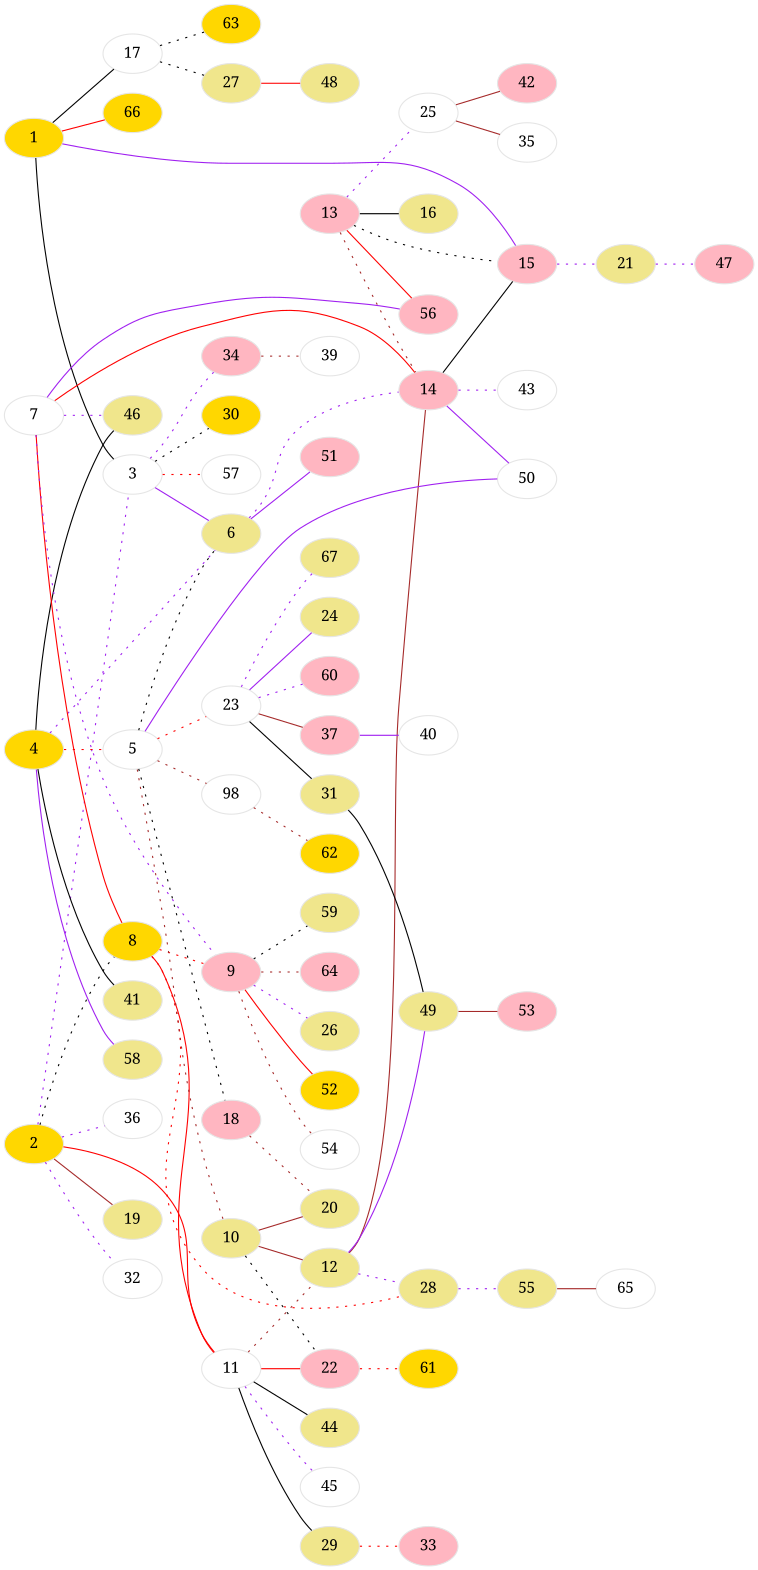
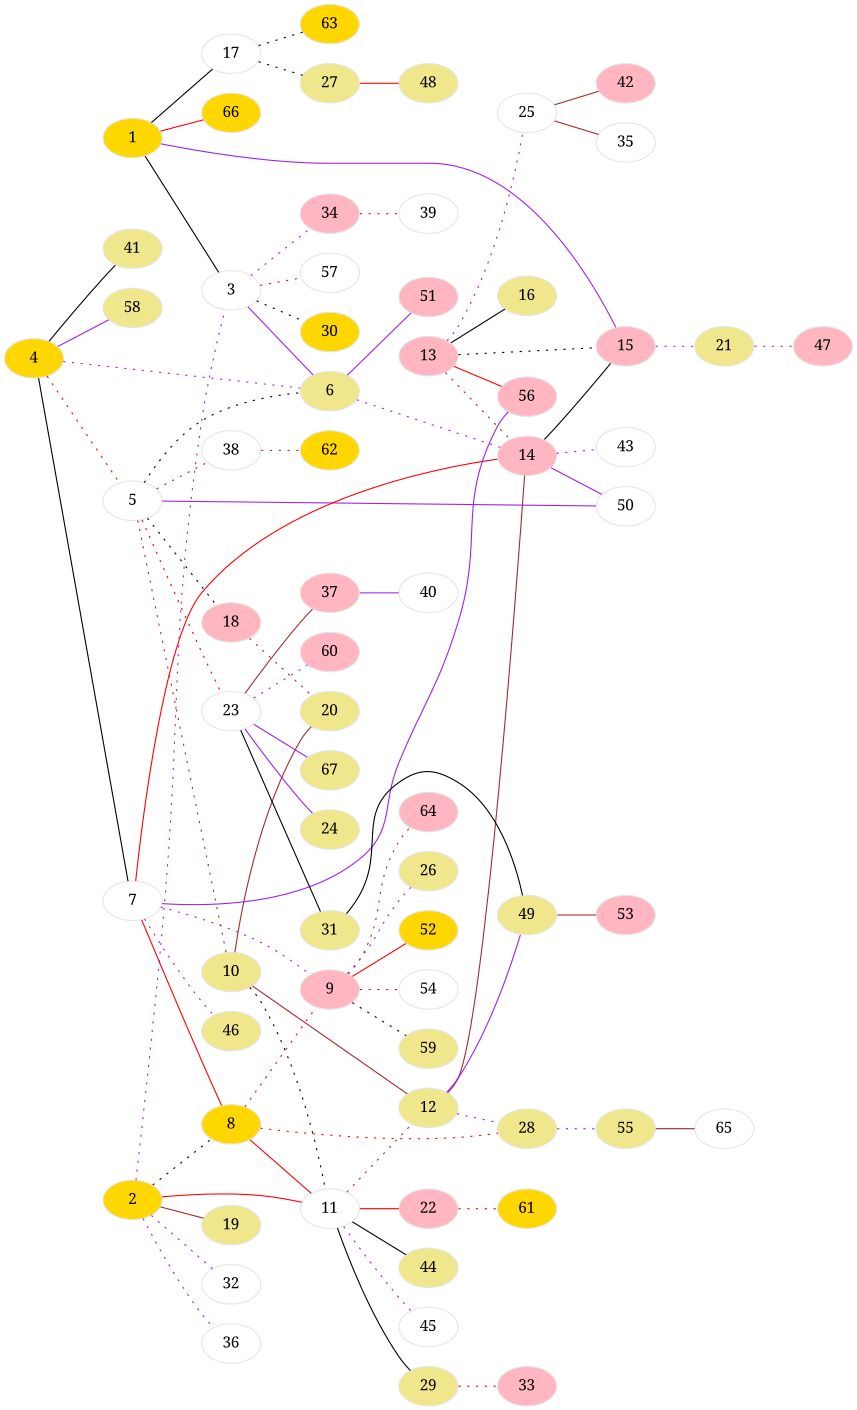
  graph {
    fontname="Noto Serif"
    rankdir=LR
    node [color=gray90 fillcolor=khaki fontname="Noto Serif" style=filled]
    edge [color=purple fontname="Noto Serif" style=dotted]
    1 [fillcolor=gold]
    3 [fillcolor=white]
    15 [fillcolor=lightpink]
    17 [fillcolor=white]
    66 [fillcolor=gold]
    2 [fillcolor=gold]
    8 [fillcolor=gold]
    11 [fillcolor=white]
    19
    32 [fillcolor=white]
    36 [fillcolor=white]
    6
    30 [fillcolor=gold]
    34 [fillcolor=lightpink]
    57 [fillcolor=white]
    21
    27
    63 [fillcolor=gold]
    9 [fillcolor=lightpink]
    28
    12
    22 [fillcolor=lightpink]
    29
    44
    45 [fillcolor=white]
    14 [fillcolor=lightpink]
    51 [fillcolor=lightpink]
    39 [fillcolor=white]
    4 [fillcolor=gold]
    5 [fillcolor=white]
    7 [fillcolor=white]
    41
    58
    10
    18 [fillcolor=lightpink]
    23 [fillcolor=white]
-   38 [fillcolor=white label=98]
+   38 [fillcolor=white]
    50 [fillcolor=white]
    46
    56 [fillcolor=lightpink]
    20
    24
    31
    37 [fillcolor=lightpink]
    60 [fillcolor=lightpink]
    67
    62 [fillcolor=gold]
    43 [fillcolor=white]
    26
    52 [fillcolor=gold]
    54 [fillcolor=white]
    59
    64 [fillcolor=lightpink]
    55
    49
    61 [fillcolor=gold]
    33 [fillcolor=lightpink]
    53 [fillcolor=lightpink]
    13 [fillcolor=lightpink]
    16
    25 [fillcolor=white]
    35 [fillcolor=white]
    42 [fillcolor=lightpink]
    47 [fillcolor=lightpink]
    48
    40 [fillcolor=white]
    65 [fillcolor=white]
    1 -- 3 [color=black style=solid]
    1 -- 15 [style=solid]
    1 -- 17 [color=black style=solid]
    1 -- 66 [color=red style=solid]
    3 -- 6 [style=solid]
    3 -- 30 [color=black]
    3 -- 34
    3 -- 57 [color=red]
    15 -- 21
    17 -- 27 [color=black]
    17 -- 63 [color=black]
    2 -- 3
    2 -- 8 [color=black]
    2 -- 11 [color=red style=solid]
    2 -- 19 [color=brown style=solid]
    2 -- 32
    2 -- 36
    8 -- 11 [color=red style=solid]
    8 -- 9 [color=red]
    8 -- 28 [color=red]
    11 -- 12 [color=brown]
    11 -- 22 [color=red style=solid]
    11 -- 29 [color=black style=solid]
    11 -- 44 [color=black style=solid]
    11 -- 45
    6 -- 14
    6 -- 51 [style=solid]
    34 -- 39 [color=brown]
    21 -- 47
    27 -- 48 [color=red style=solid]
    9 -- 26
    9 -- 52 [color=red style=solid]
    9 -- 54 [color=brown]
    9 -- 59 [color=black]
    9 -- 64 [color=brown]
    28 -- 55
    12 -- 28
    12 -- 14 [color=brown style=solid]
    12 -- 49 [style=solid]
    22 -- 61 [color=red]
    29 -- 33 [color=red]
    14 -- 15 [color=black style=solid]
    14 -- 50 [style=solid]
    14 -- 43
    4 -- 6
    4 -- 5 [color=red]
-   4 -- 46 [color=black style=solid]
+   4 -- 7 [color=black style=solid]
    4 -- 41 [color=black style=solid]
    4 -- 58 [style=solid]
    5 -- 6 [color=black]
    5 -- 10 [color=brown]
    5 -- 18 [color=black]
    5 -- 23 [color=red]
    5 -- 38 [color=brown]
    5 -- 50 [style=solid]
    7 -- 8 [color=red style=solid]
    7 -- 9
    7 -- 14 [color=red style=solid]
    7 -- 46
    7 -- 56 [style=solid]
-   10 -- 22 [color=black]
+   10 -- 11 [color=black]
    10 -- 12 [color=brown style=solid]
    10 -- 20 [color=brown style=solid]
    18 -- 20 [color=brown]
    23 -- 24 [style=solid]
    23 -- 31 [color=black style=solid]
    23 -- 37 [color=brown style=solid]
    23 -- 60
-   23 -- 67
+   23 -- 67 [style=solid]
    38 -- 62 [color=brown]
    31 -- 49 [color=black style=solid]
    37 -- 40 [style=solid]
    55 -- 65 [color=brown style=solid]
    49 -- 53 [color=brown style=solid]
    13 -- 15 [color=black]
    13 -- 14 [color=brown]
    13 -- 56 [color=red style=solid]
    13 -- 16 [color=black style=solid]
    13 -- 25
    25 -- 35 [color=brown style=solid]
    25 -- 42 [color=brown style=solid]
  }
